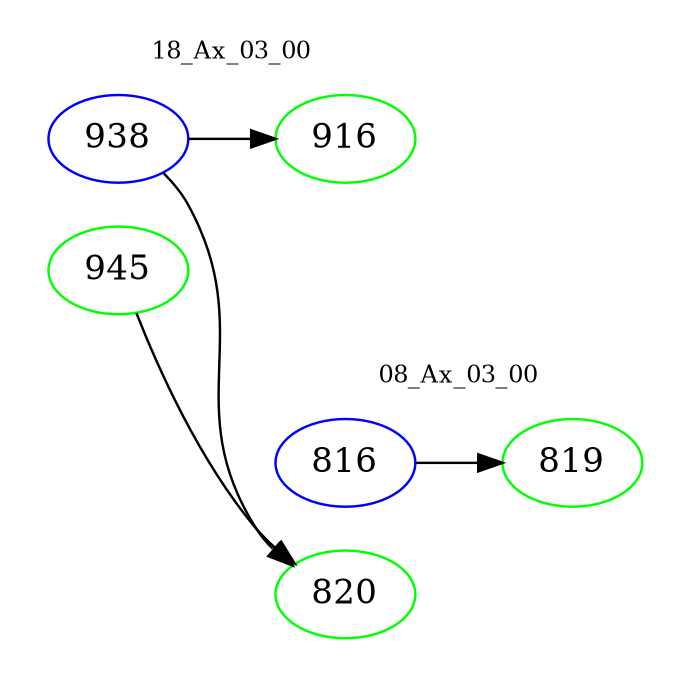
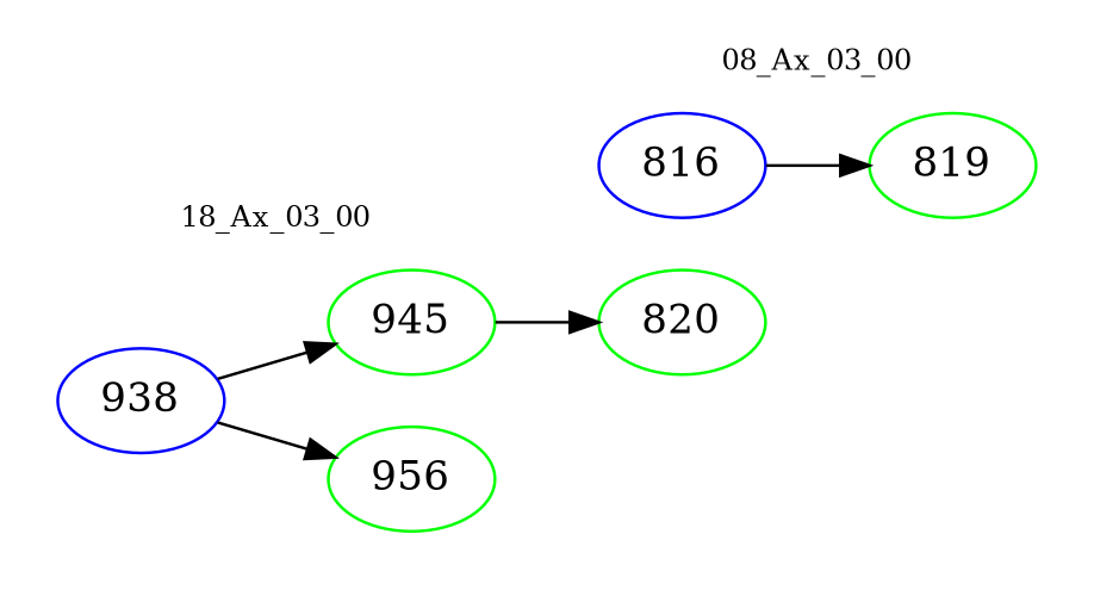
  digraph {
    rankdir=LR
    node [color=green]
    edge [color=black]
    n1 [color=blue label=938]
-   n2 [label=916]
+   n2 [label=956]
    n3 [label=945]
    n4 [color=blue label=816]
    n5 [label=819]
    n6 [label=820]
    subgraph cluster_1 {
      color=white
      fontsize=10
      label="18_Ax_03_00"
      n1
      n2
      n3
    }
    subgraph cluster_2 {
      color=white
      fontsize=10
      label="08_Ax_03_00"
      n4
      n5
      n6
    }
    n1 -> n2
-   n1 -> n6
+   n1 -> n3
    n3 -> n6
    n4 -> n5
  }
